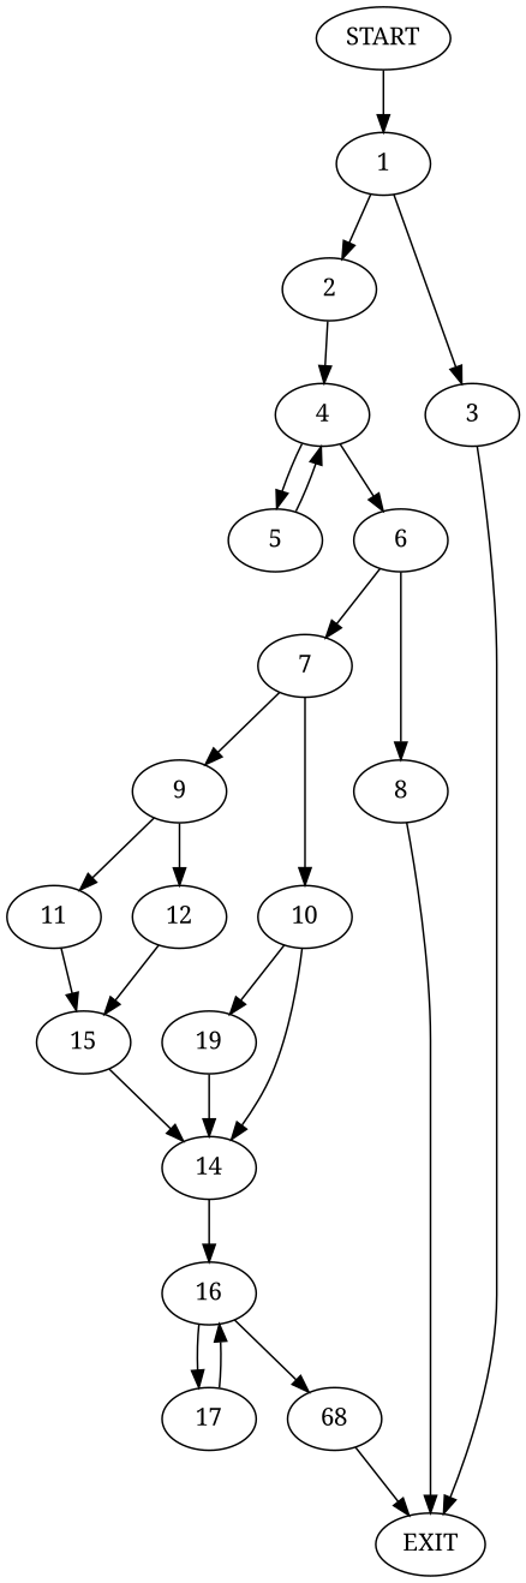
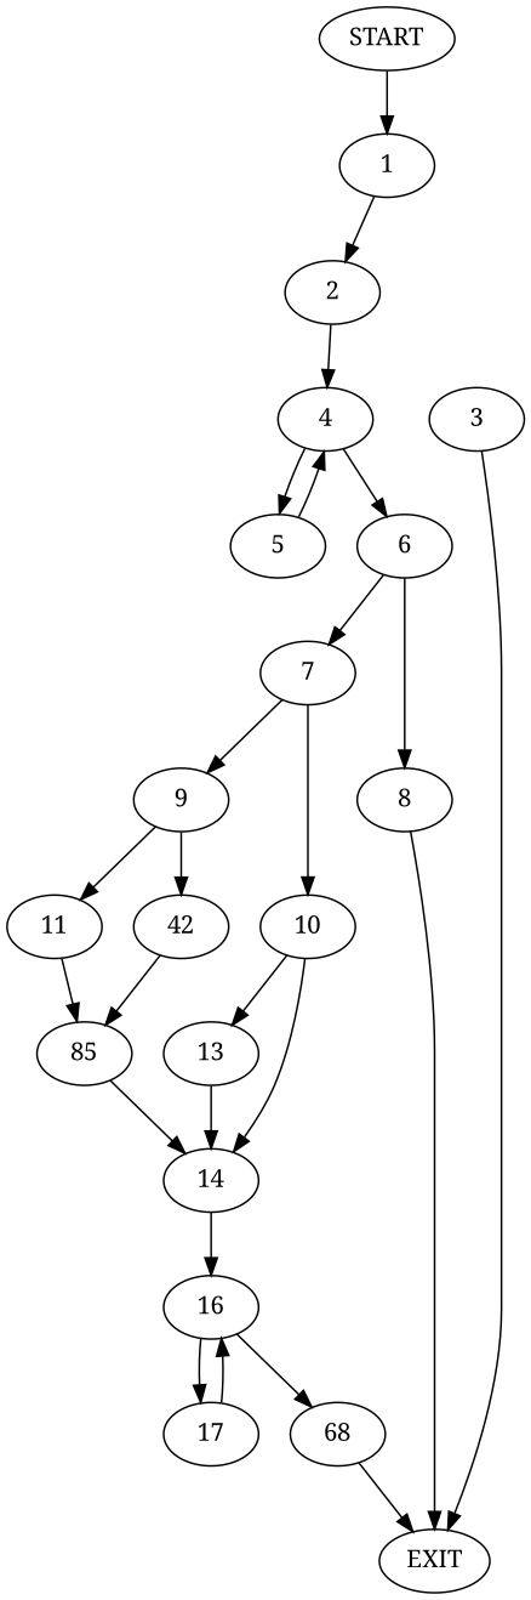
  digraph {
    fontname="Noto Serif"
    node [fontname="Noto Serif"]
    edge [fontname="Noto Serif"]
    n1 [label=START]
    1
    2
    3
    n5 [label=EXIT]
    4
    5
    6
    7
    8
    9
    10
    11
-   12
-   13 [label=19]
+   12 [label=42]
+   13
    14
-   15
+   15 [label=85]
    16
    17
    n20 [label=68]
    n1 -> 1
    1 -> 2
-   1 -> 3
    2 -> 4
    3 -> n5
    4 -> 5
    4 -> 6
    5 -> 4
    6 -> 7
    6 -> 8
    7 -> 9
    7 -> 10
    8 -> n5
    9 -> 11
    9 -> 12
    10 -> 13
    10 -> 14
    11 -> 15
    12 -> 15
    13 -> 14
    14 -> 16
    15 -> 14
    16 -> 17
    16 -> n20
    17 -> 16
    n20 -> n5
  }
